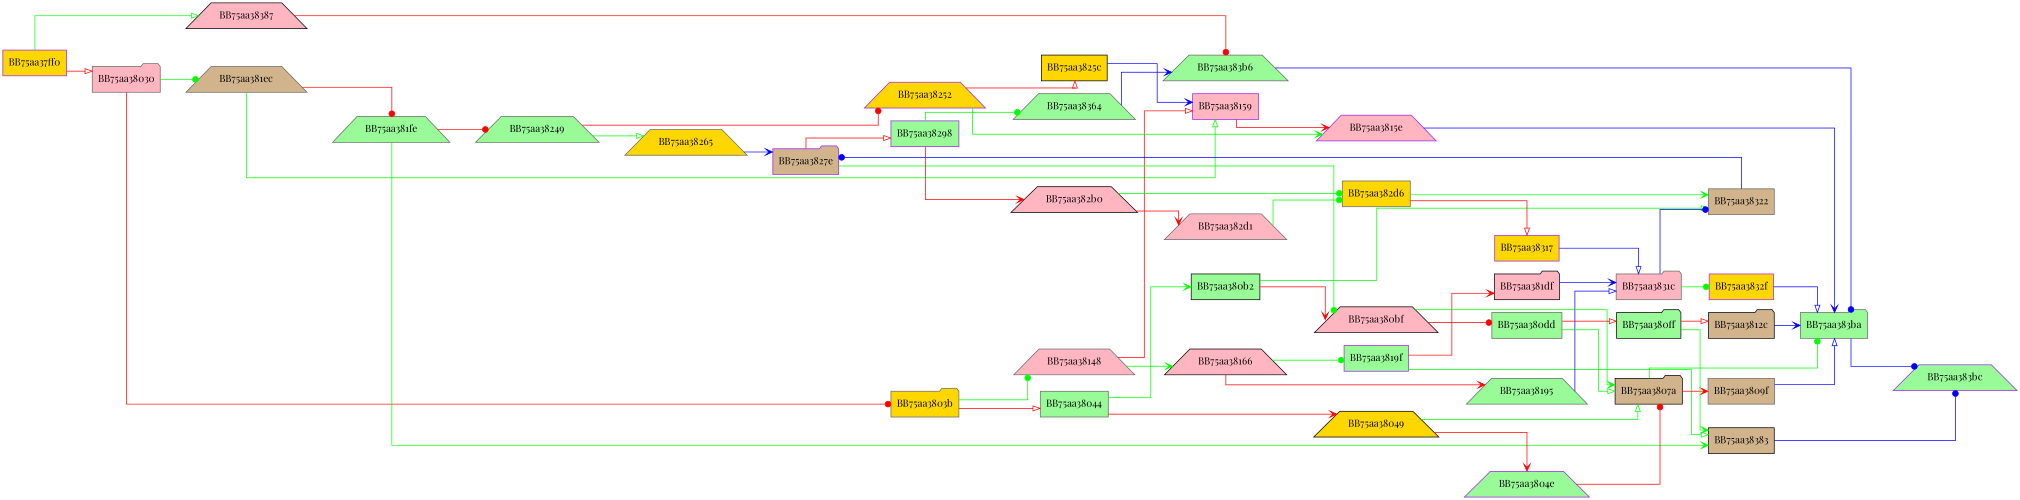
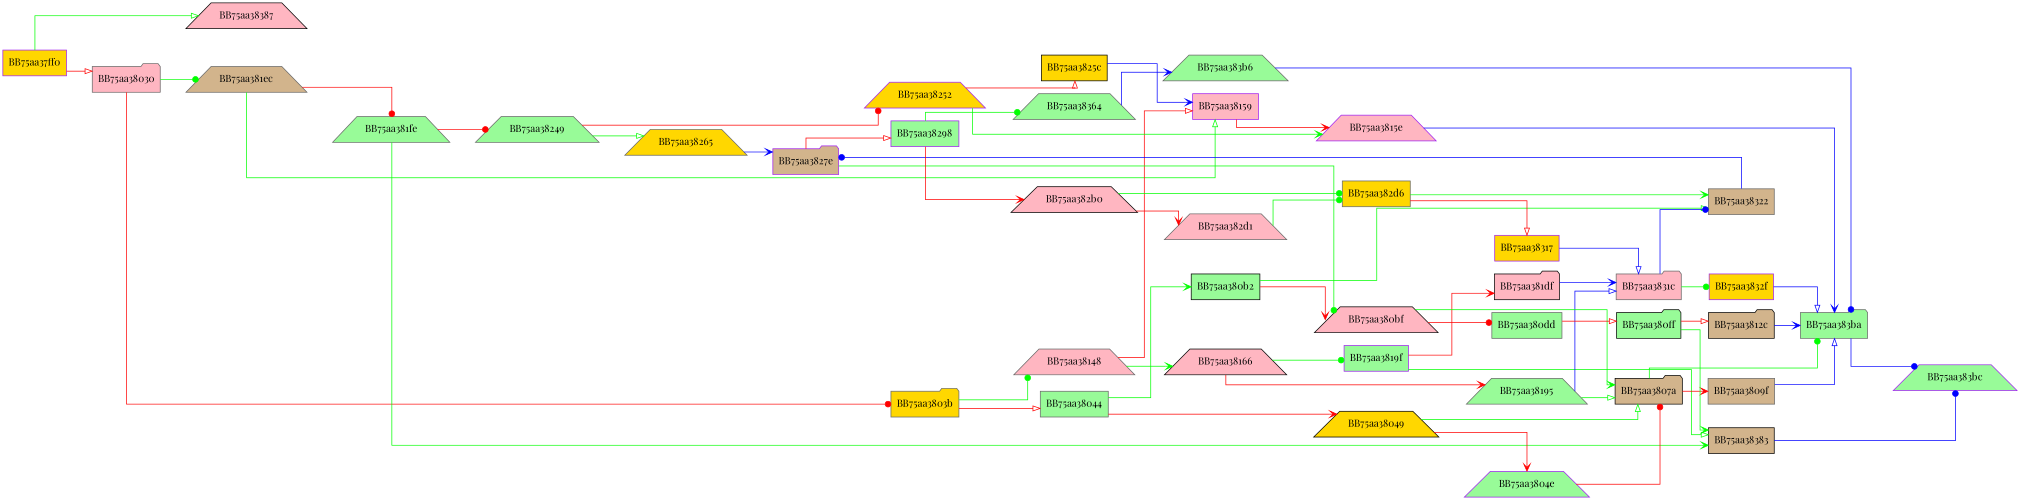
  digraph {
    fontname="Playfair Display"
    rankdir=LR
    splines=ortho
    node [color=gray40 fillcolor=palegreen fontname="Playfair Display" shape=trapezium style=filled]
    edge [arrowhead=vee color=red fontname="Playfair Display"]
    BB75aa37ff0 [color=purple fillcolor=gold shape=box]
    BB75aa38387 [color=black fillcolor=lightpink]
    BB75aa38030 [fillcolor=lightpink shape=folder]
    BB75aa383b6
    BB75aa381ec [fillcolor=tan]
    BB75aa3803b [fillcolor=gold shape=folder]
    BB75aa383ba [shape=folder]
    BB75aa38159 [color=purple fillcolor=lightpink shape=box]
    BB75aa381fe
    BB75aa38148 [fillcolor=lightpink]
    BB75aa38044 [shape=box]
    BB75aa3815e [color=purple fillcolor=lightpink]
    BB75aa38383 [color=black fillcolor=tan shape=box]
    BB75aa38249
    BB75aa38166 [color=black fillcolor=lightpink]
    BB75aa380b2 [color=black shape=box]
    BB75aa38049 [color=black fillcolor=gold]
    BB75aa3819f [color=purple shape=box]
    BB75aa38195
    BB75aa38322 [fillcolor=tan shape=box]
    BB75aa380bf [color=black fillcolor=lightpink]
    BB75aa3807a [color=black fillcolor=tan shape=folder]
    BB75aa3804e [color=purple]
    BB75aa3827e [color=purple fillcolor=tan shape=folder]
    BB75aa380dd [shape=box]
    BB75aa3809f [fillcolor=tan shape=box]
    BB75aa383bc [color=purple]
    BB75aa38298 [color=purple shape=box]
    BB75aa380ff [color=black shape=folder]
    BB75aa3812c [color=black fillcolor=tan shape=folder]
    BB75aa381df [color=black fillcolor=lightpink shape=folder]
    BB75aa3831c [fillcolor=lightpink shape=folder]
    BB75aa3832f [color=purple fillcolor=gold shape=box]
    BB75aa38265 [fillcolor=gold]
    BB75aa38252 [color=purple fillcolor=gold]
    BB75aa3825c [color=black fillcolor=gold shape=box]
    BB75aa38364
    BB75aa382b0 [color=black fillcolor=lightpink]
    BB75aa382d6 [fillcolor=gold shape=box]
    BB75aa382d1 [fillcolor=lightpink]
    BB75aa38317 [color=purple fillcolor=gold shape=box]
    BB75aa37ff0 -> BB75aa38387 [arrowhead=onormal color=green]
    BB75aa37ff0 -> BB75aa38030 [arrowhead=onormal]
-   BB75aa38387 -> BB75aa383b6 [arrowhead=dot]
    BB75aa38030 -> BB75aa381ec [arrowhead=dot color=green]
    BB75aa38030 -> BB75aa3803b [arrowhead=dot]
    BB75aa383b6 -> BB75aa383ba [arrowhead=dot color=blue]
    BB75aa381ec -> BB75aa38159 [arrowhead=onormal color=green]
    BB75aa381ec -> BB75aa381fe [arrowhead=dot]
    BB75aa3803b -> BB75aa38148 [arrowhead=dot color=green]
    BB75aa3803b -> BB75aa38044 [arrowhead=onormal]
    BB75aa383ba -> BB75aa383bc [arrowhead=dot color=blue]
    BB75aa38159 -> BB75aa3815e
    BB75aa381fe -> BB75aa38383 [color=green]
    BB75aa381fe -> BB75aa38249 [arrowhead=dot]
    BB75aa38148 -> BB75aa38159 [arrowhead=onormal]
    BB75aa38148 -> BB75aa38166 [color=green]
    BB75aa38044 -> BB75aa380b2 [color=green]
    BB75aa38044 -> BB75aa38049
    BB75aa3815e -> BB75aa383ba [color=blue]
    BB75aa38383 -> BB75aa383bc [arrowhead=dot color=blue]
    BB75aa38249 -> BB75aa38265 [arrowhead=onormal color=green]
    BB75aa38249 -> BB75aa38252 [arrowhead=dot]
    BB75aa38166 -> BB75aa3819f [arrowhead=dot color=green]
    BB75aa38166 -> BB75aa38195
    BB75aa380b2 -> BB75aa38322 [arrowhead=onormal color=green]
    BB75aa380b2 -> BB75aa380bf
    BB75aa38049 -> BB75aa3807a [arrowhead=onormal color=green]
    BB75aa38049 -> BB75aa3804e
    BB75aa3819f -> BB75aa38383 [arrowhead=onormal color=green]
    BB75aa3819f -> BB75aa381df
    BB75aa38195 -> BB75aa3831c [arrowhead=onormal color=blue]
    BB75aa38322 -> BB75aa3827e [arrowhead=dot color=blue]
    BB75aa380bf -> BB75aa3807a [color=green]
    BB75aa380bf -> BB75aa380dd [arrowhead=dot]
    BB75aa3807a -> BB75aa383ba [arrowhead=dot color=green]
    BB75aa3807a -> BB75aa3809f
    BB75aa3804e -> BB75aa3807a [arrowhead=dot]
    BB75aa3827e -> BB75aa380bf [arrowhead=dot color=green]
    BB75aa3827e -> BB75aa38298 [arrowhead=onormal]
-   BB75aa380dd -> BB75aa3807a [arrowhead=onormal color=green]
+   BB75aa38195 -> BB75aa3807a [arrowhead=onormal color=green]
    BB75aa380dd -> BB75aa380ff [arrowhead=onormal]
    BB75aa3809f -> BB75aa383ba [arrowhead=onormal color=blue]
    BB75aa38298 -> BB75aa38364 [arrowhead=dot color=green]
    BB75aa38298 -> BB75aa382b0
    BB75aa380ff -> BB75aa38383 [color=green]
    BB75aa380ff -> BB75aa3812c [arrowhead=onormal]
    BB75aa3812c -> BB75aa383ba [color=blue]
    BB75aa381df -> BB75aa3831c [color=blue]
    BB75aa3831c -> BB75aa38322 [arrowhead=dot color=blue]
    BB75aa3831c -> BB75aa3832f [arrowhead=dot color=green]
    BB75aa3832f -> BB75aa383ba [arrowhead=onormal color=blue]
    BB75aa38265 -> BB75aa3827e [color=blue]
    BB75aa38252 -> BB75aa3815e [color=green]
    BB75aa38252 -> BB75aa3825c [arrowhead=onormal]
    BB75aa3825c -> BB75aa38159 [color=blue]
    BB75aa38364 -> BB75aa383b6 [color=blue]
    BB75aa382b0 -> BB75aa382d6 [arrowhead=dot color=green]
    BB75aa382b0 -> BB75aa382d1
    BB75aa382d6 -> BB75aa38322 [color=green]
    BB75aa382d6 -> BB75aa38317 [arrowhead=onormal]
    BB75aa382d1 -> BB75aa382d6 [arrowhead=dot color=green]
    BB75aa38317 -> BB75aa3831c [arrowhead=onormal color=blue]
  }
